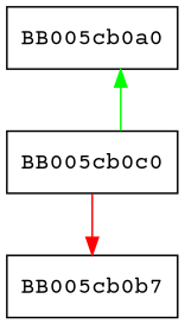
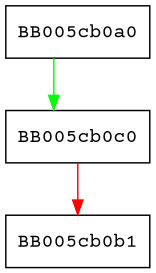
  digraph {
    fontname="Courier Prime"
    splines=ortho
    node [fontname="Courier Prime" shape=box]
    edge [fontname="Courier Prime"]
    BB005cb0a0
    BB005cb0c0
-   BB005cb0b7
-   BB005cb0c0 -> BB005cb0a0 [color=green]
+   BB005cb0b7 [label=BB005cb0b1]
+   BB005cb0a0 -> BB005cb0c0 [color=green]
    BB005cb0c0 -> BB005cb0b7 [color=red]
  }
